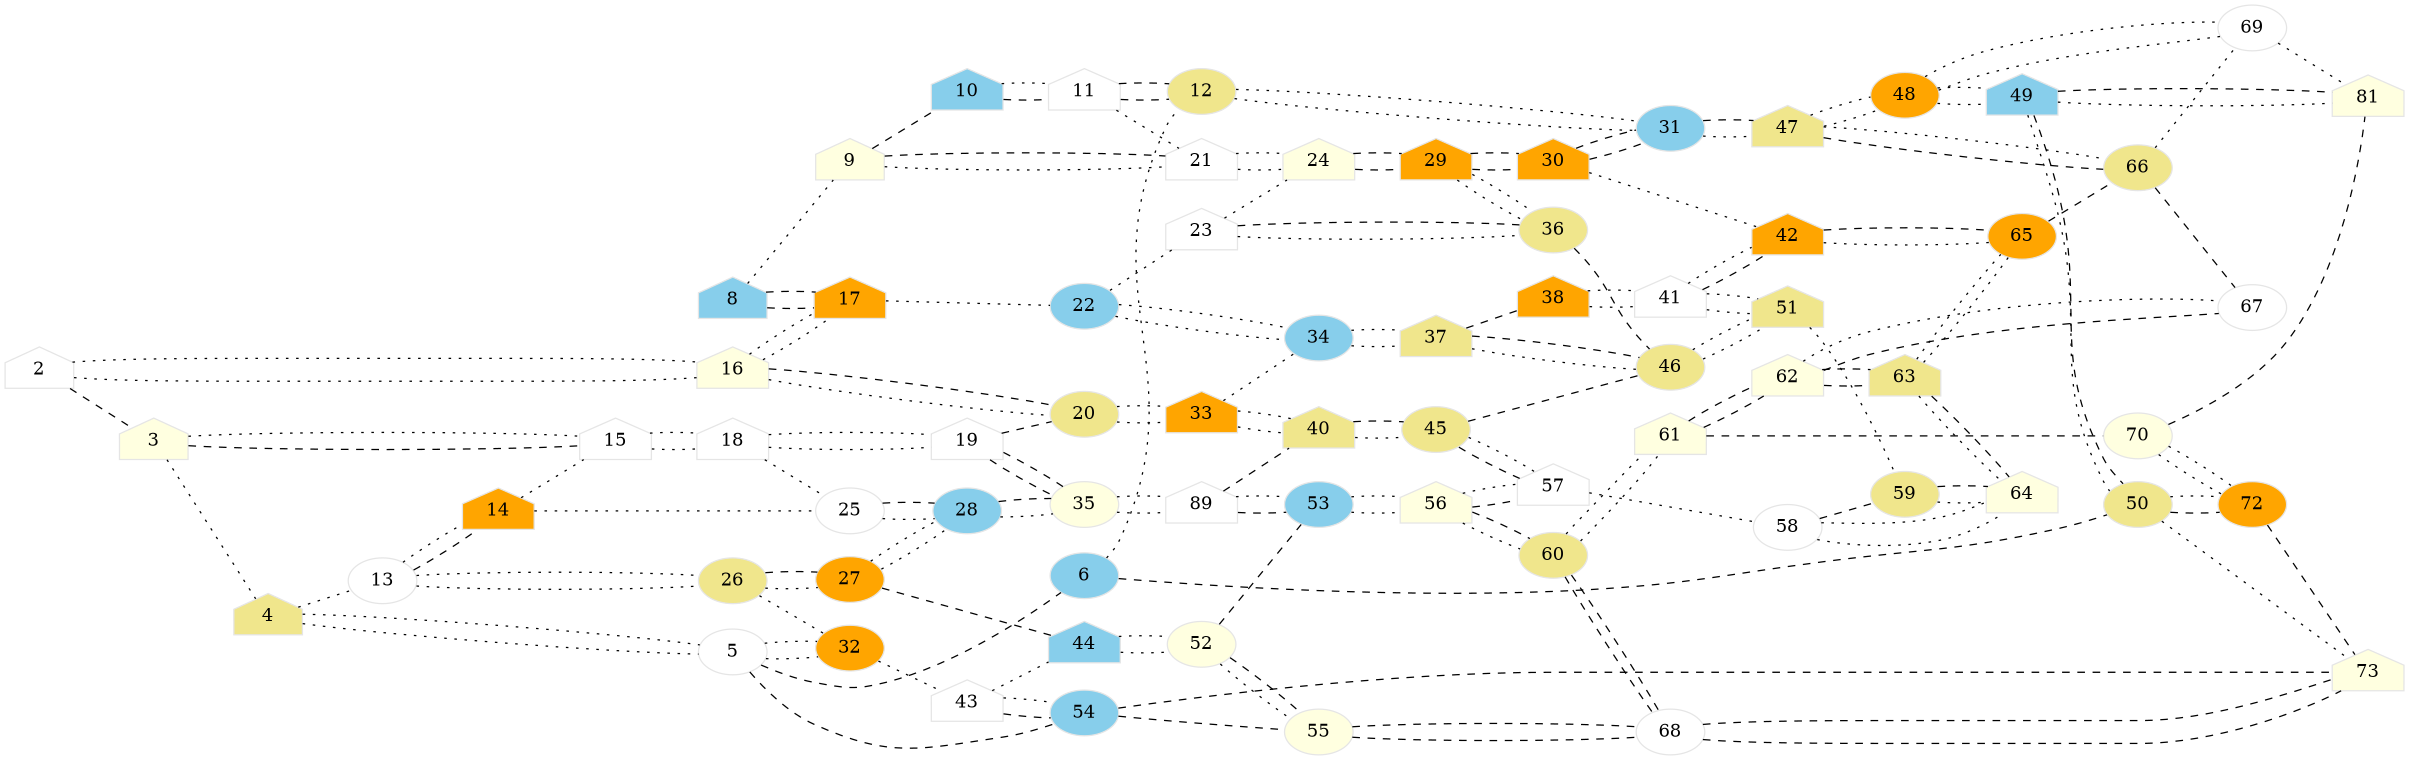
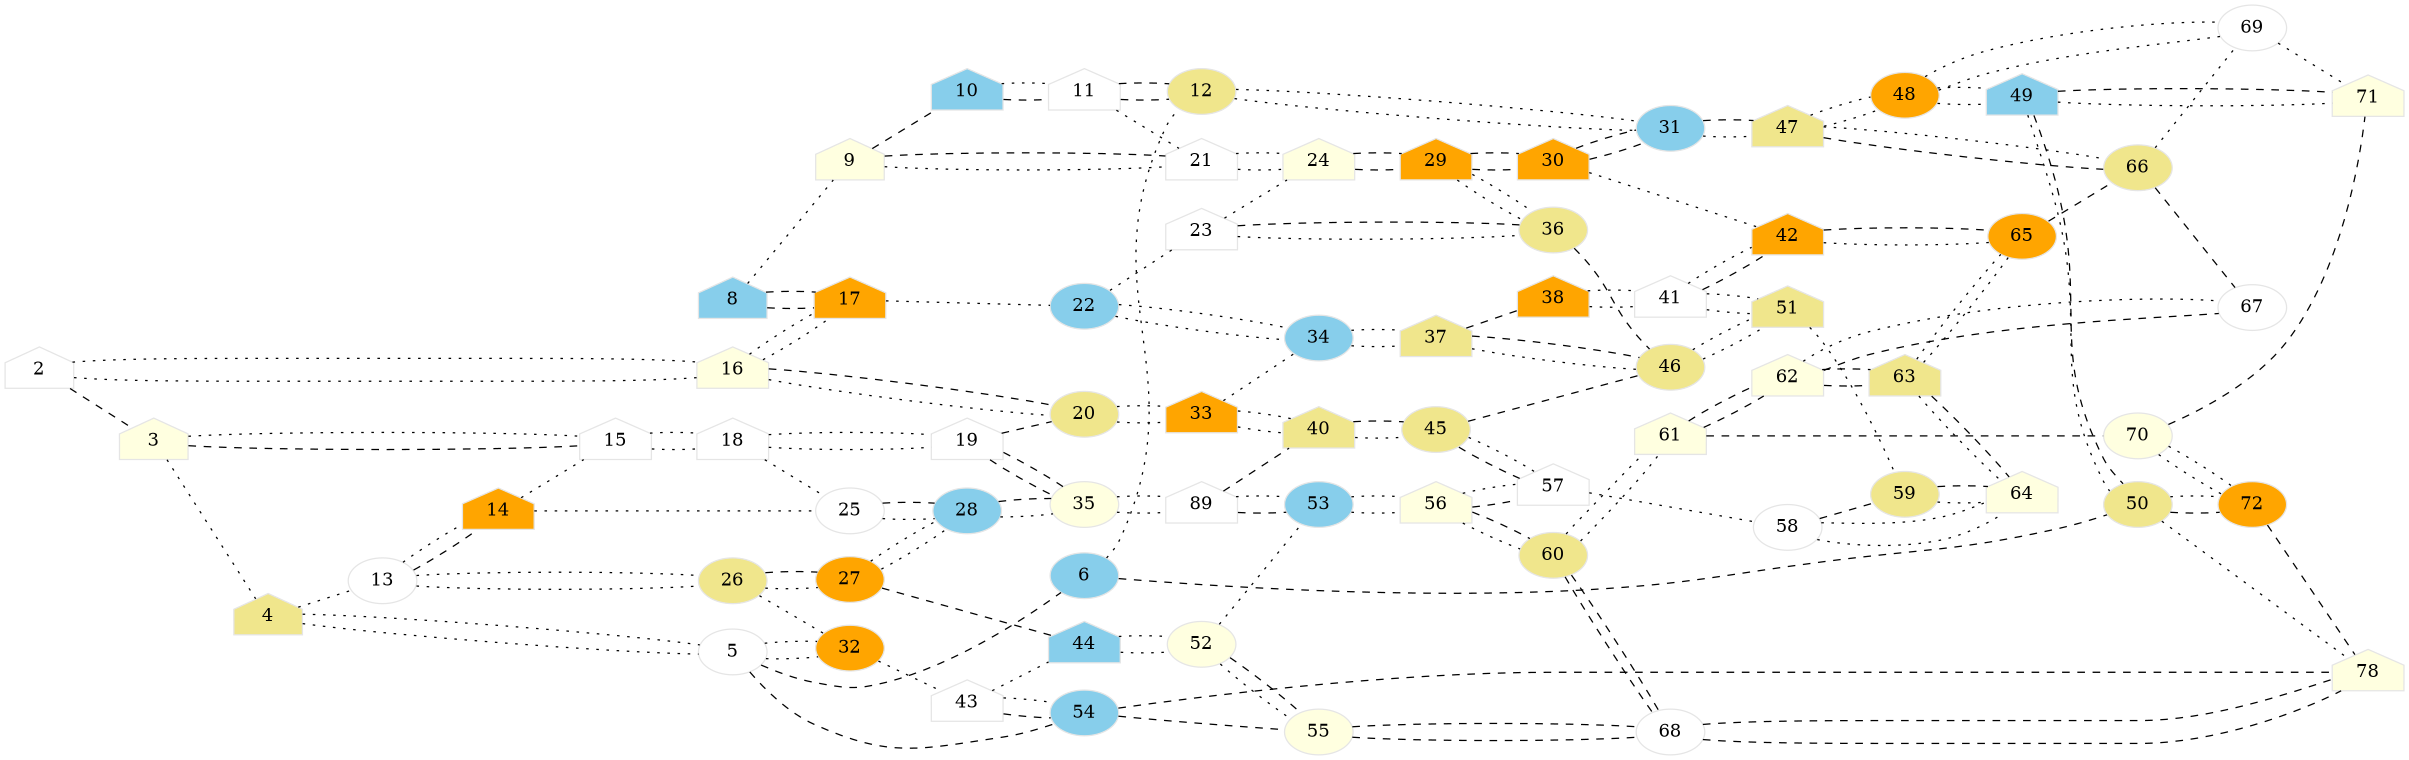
  graph {
    rankdir=LR
    node [color=gray90 fillcolor=white shape=house style=filled]
    edge [style=dotted]
    3 [fillcolor=lightyellow]
    2
    16 [fillcolor=lightyellow]
    8 [fillcolor=skyblue]
    9 [fillcolor=lightyellow]
    17 [fillcolor=orange]
    4 [fillcolor=khaki]
    15
    20 [fillcolor=khaki shape=ellipse]
    5 [shape=ellipse]
    13 [shape=ellipse]
    18
    6 [fillcolor=skyblue shape=ellipse]
    32 [fillcolor=orange shape=ellipse]
    54 [fillcolor=skyblue shape=ellipse]
    14 [fillcolor=orange]
    26 [fillcolor=khaki shape=ellipse]
    12 [fillcolor=khaki shape=ellipse]
    50 [fillcolor=khaki shape=ellipse]
    43
-   73 [fillcolor=lightyellow]
+   73 [fillcolor=lightyellow label=78]
    55 [fillcolor=lightyellow shape=ellipse]
    31 [fillcolor=skyblue shape=ellipse]
    72 [fillcolor=orange shape=ellipse]
    10 [fillcolor=skyblue]
    11
    21
    22 [fillcolor=skyblue shape=ellipse]
    24 [fillcolor=lightyellow]
    47 [fillcolor=khaki]
    25 [shape=ellipse]
    27 [fillcolor=orange shape=ellipse]
    28 [fillcolor=skyblue shape=ellipse]
    19
    33 [fillcolor=orange]
    23
    34 [fillcolor=skyblue shape=ellipse]
    35 [fillcolor=lightyellow shape=ellipse]
    n39 [label=89]
    40 [fillcolor=khaki]
    29 [fillcolor=orange]
    36 [fillcolor=khaki shape=ellipse]
    37 [fillcolor=khaki]
    46 [fillcolor=khaki shape=ellipse]
    30 [fillcolor=orange]
    44 [fillcolor=skyblue]
    52 [fillcolor=lightyellow shape=ellipse]
    42 [fillcolor=orange]
    65 [fillcolor=orange shape=ellipse]
    48 [fillcolor=orange shape=ellipse]
    66 [fillcolor=khaki shape=ellipse]
    45 [fillcolor=khaki shape=ellipse]
    38 [fillcolor=orange]
    53 [fillcolor=skyblue shape=ellipse]
    41
    51 [fillcolor=khaki]
    56 [fillcolor=lightyellow]
    57
    59 [fillcolor=khaki shape=ellipse]
    58 [shape=ellipse]
    49 [fillcolor=skyblue]
    69 [shape=ellipse]
    67 [shape=ellipse]
-   71 [fillcolor=lightyellow label=81]
+   71 [fillcolor=lightyellow]
    64 [fillcolor=lightyellow]
    68 [shape=ellipse]
    60 [fillcolor=khaki shape=ellipse]
    61 [fillcolor=lightyellow]
    62 [fillcolor=lightyellow]
    70 [fillcolor=lightyellow shape=ellipse]
    63 [fillcolor=khaki]
    3 -- 4
    3 -- 15 [style=dashed]
    3 -- 15
    2 -- 3 [style=dashed]
    2 -- 16
    2 -- 16
    16 -- 17
    16 -- 17
    16 -- 20
    16 -- 20 [style=dashed]
    8 -- 9
    8 -- 17 [style=dashed]
    8 -- 17 [style=dashed]
    9 -- 10 [style=dashed]
    9 -- 21
    9 -- 21 [style=dashed]
    17 -- 22
    4 -- 5
    4 -- 5
    4 -- 13
    15 -- 18
    15 -- 18
    20 -- 33
    20 -- 33
    5 -- 6 [style=dashed]
    5 -- 32
    5 -- 32
    5 -- 54 [style=dashed]
    13 -- 14 [style=dashed]
    13 -- 14
    13 -- 26
    13 -- 26
    18 -- 25
    18 -- 19
    18 -- 19
    6 -- 12
    6 -- 50 [style=dashed]
    32 -- 43
    54 -- 73 [style=dashed]
    54 -- 55 [style=dashed]
    14 -- 15
    14 -- 25
    26 -- 32
    26 -- 27
    26 -- 27 [style=dashed]
    12 -- 31
    12 -- 31
    50 -- 73
    50 -- 72 [style=dashed]
    50 -- 72
    43 -- 54 [style=dashed]
    43 -- 54
    43 -- 44
    55 -- 68 [style=dashed]
    55 -- 68 [style=dashed]
    31 -- 47
    31 -- 47 [style=dashed]
    72 -- 73 [style=dashed]
    10 -- 11 [style=dashed]
    10 -- 11
    11 -- 12 [style=dashed]
    11 -- 12 [style=dashed]
    11 -- 21
    21 -- 24
    21 -- 24
    22 -- 23
    22 -- 34
    22 -- 34
    24 -- 29 [style=dashed]
    24 -- 29 [style=dashed]
    47 -- 48
    47 -- 48
    47 -- 66 [style=dashed]
    47 -- 66
    25 -- 28
    25 -- 28 [style=dashed]
    27 -- 28
    27 -- 28
    27 -- 44 [style=dashed]
    28 -- 35
    28 -- 35 [style=dashed]
    19 -- 20 [style=dashed]
    19 -- 35 [style=dashed]
    19 -- 35 [style=dashed]
    33 -- 34
    33 -- 40
    33 -- 40
    23 -- 24
    23 -- 36
    23 -- 36 [style=dashed]
    34 -- 37
    34 -- 37
    35 -- n39
    35 -- n39
    n39 -- 40 [style=dashed]
    n39 -- 53 [style=dashed]
    n39 -- 53
    40 -- 45
    40 -- 45 [style=dashed]
    29 -- 36
    29 -- 36
    29 -- 30 [style=dashed]
    29 -- 30 [style=dashed]
    36 -- 46 [style=dashed]
    37 -- 46
    37 -- 46 [style=dashed]
    37 -- 38 [style=dashed]
    46 -- 51
    46 -- 51
    30 -- 31 [style=dashed]
    30 -- 31 [style=dashed]
    30 -- 42
    44 -- 52
    44 -- 52
    52 -- 55
    52 -- 55 [style=dashed]
-   52 -- 53 [style=dashed]
+   52 -- 53
    42 -- 65
    42 -- 65 [style=dashed]
    65 -- 66 [style=dashed]
    48 -- 49
    48 -- 49
    48 -- 69
    48 -- 69
    66 -- 69
    66 -- 67 [style=dashed]
    45 -- 46 [style=dashed]
    45 -- 57 [style=dashed]
    45 -- 57
    38 -- 41
    38 -- 41
    53 -- 56
    53 -- 56
    41 -- 42 [style=dashed]
    41 -- 42
    41 -- 51
    41 -- 51
    51 -- 59
    56 -- 57 [style=dashed]
    56 -- 57
    56 -- 60
    56 -- 60 [style=dashed]
    57 -- 58
    59 -- 64
    59 -- 64 [style=dashed]
    58 -- 59 [style=dashed]
    58 -- 64
    58 -- 64
    49 -- 50
    49 -- 50 [style=dashed]
    49 -- 71
    49 -- 71 [style=dashed]
    69 -- 71
    68 -- 73 [style=dashed]
    68 -- 73 [style=dashed]
    60 -- 68 [style=dashed]
    60 -- 68 [style=dashed]
    60 -- 61
    60 -- 61
    61 -- 62 [style=dashed]
    61 -- 62 [style=dashed]
    61 -- 70 [style=dashed]
    62 -- 67 [style=dashed]
    62 -- 67
    62 -- 63 [style=dashed]
    62 -- 63 [style=dashed]
    70 -- 72
    70 -- 72
    70 -- 71 [style=dashed]
    63 -- 65
    63 -- 65
    63 -- 64
    63 -- 64 [style=dashed]
  }
